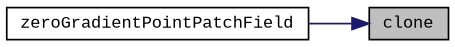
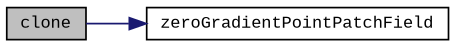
  digraph {
    rankdir=LR
    fontname="Liberation Mono"
    node [color=black fontname="Liberation Mono" fontsize=10 shape=record]
    n1 [fillcolor=grey75 fontcolor=black height=0.2 label=clone style=filled width=0.4]
    n2 [height=0.2 label=zeroGradientPointPatchField width=0.4]
-   n2 -> n1 [color=midnightblue fontname="Liberation Mono" fontsize=10 labelfontname=Helvetica labelfontsize=10 style=solid]
+   n1 -> n2 [color=midnightblue fontname="Liberation Mono" fontsize=10 labelfontname=Helvetica labelfontsize=10 style=solid]
  }
